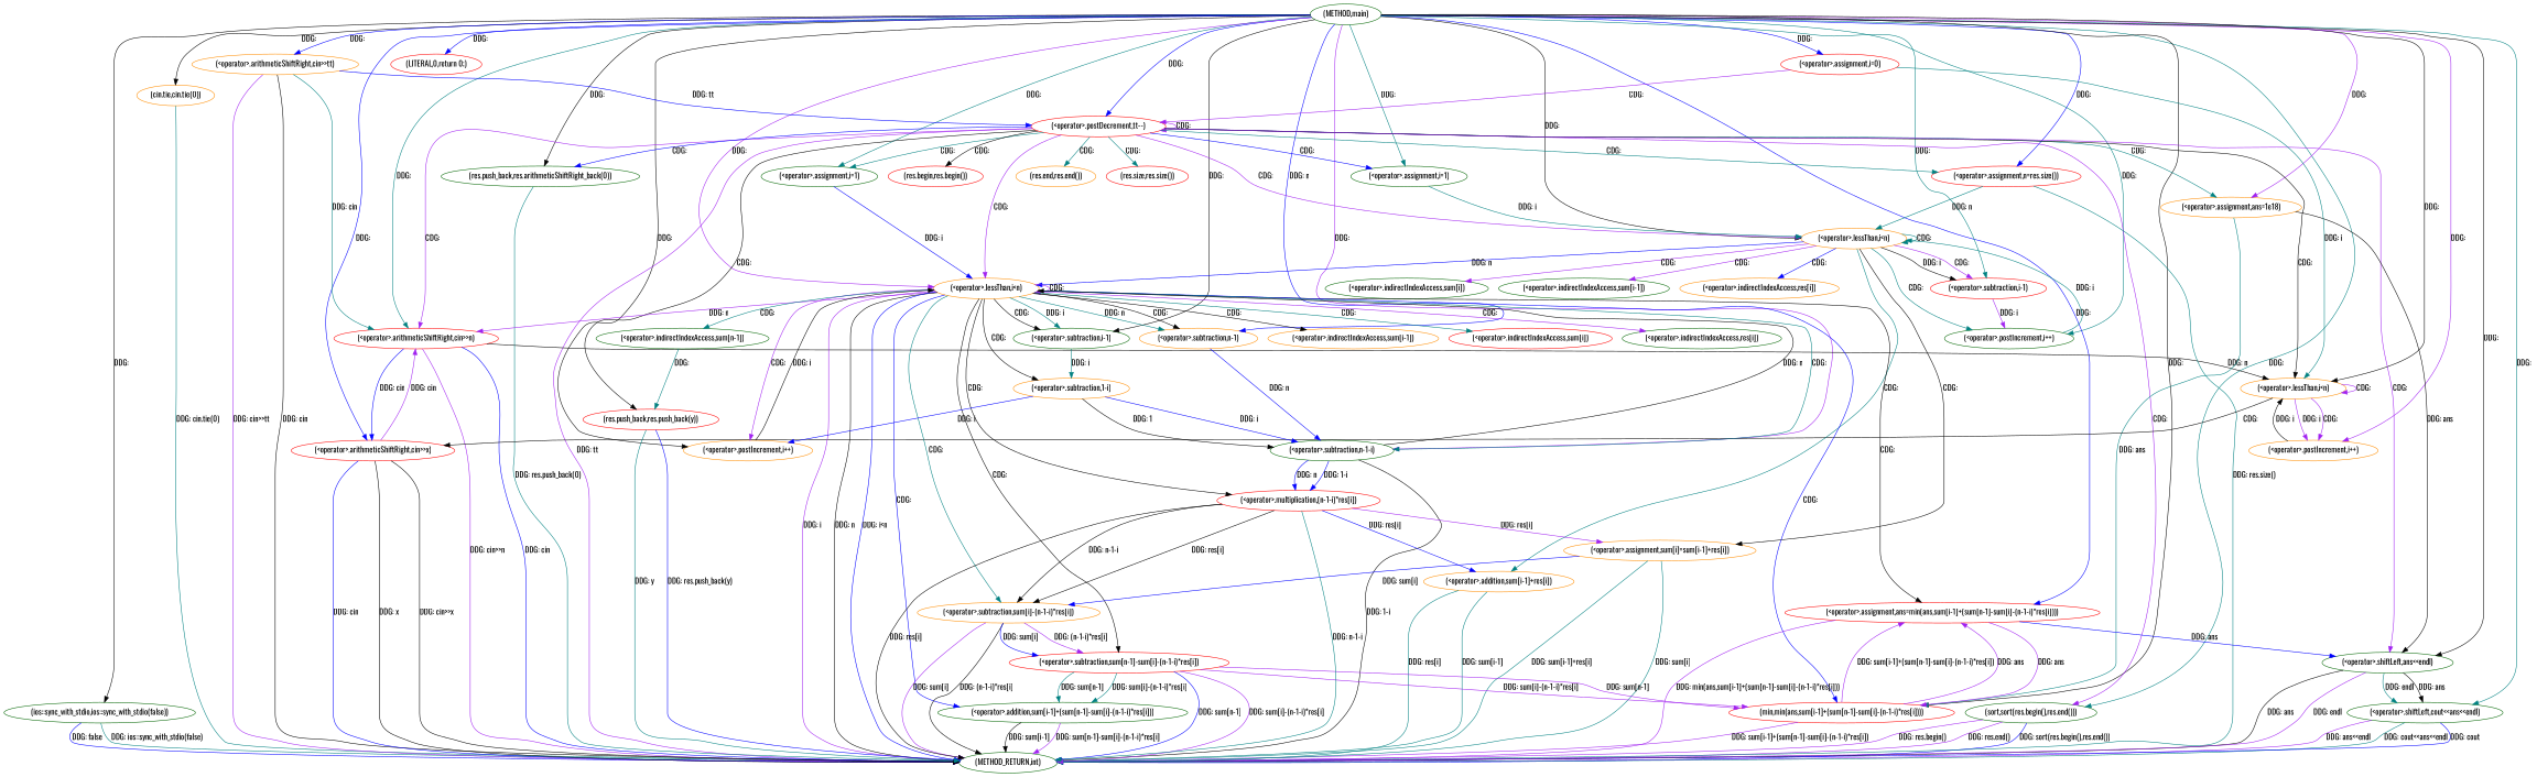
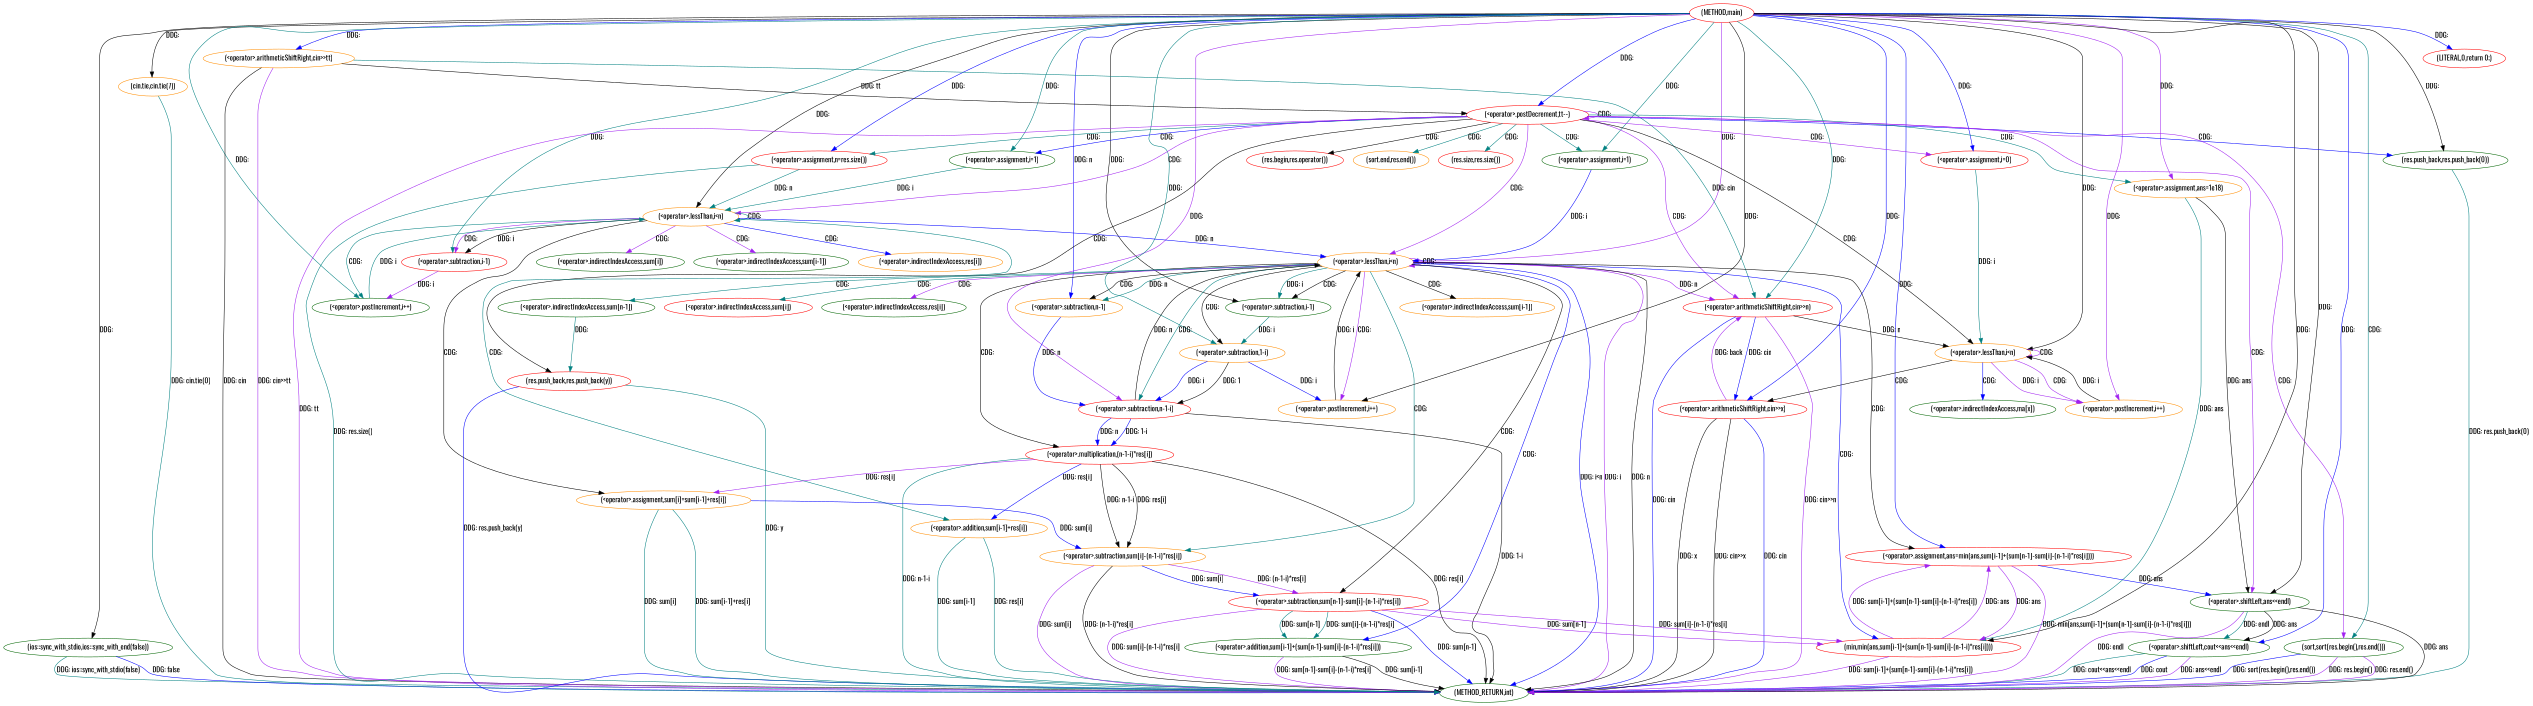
  digraph {
    fontname=Oswald
    node [color=darkgreen fontname=Oswald]
    edge [color=teal fontname=Oswald]
-   n1 [label="(METHOD,main)"]
-   n2 [label="(ios::sync_with_stdio,ios::sync_with_stdio(false))"]
-   n3 [color=darkorange label="(cin.tie,cin.tie(0))"]
+   n1 [color=red label="(METHOD,main)"]
+   n2 [label="(ios::sync_with_stdio,ios::sync_with_end(false))"]
+   n3 [color=darkorange label="(cin.tie,cin.tie(7))"]
    n4 [color=darkorange label="(<operator>.arithmeticShiftRight,cin>>tt)"]
    n5 [color=red label="(<operator>.postDecrement,tt--)"]
    n6 [color=red label="(LITERAL,0,return 0;)"]
    n7 [color=red label="(<operator>.arithmeticShiftRight,cin>>n)"]
-   n8 [label="(res.push_back,res.arithmeticShiftRight_back(0))"]
+   n8 [label="(res.push_back,res.push_back(0))"]
    n9 [label="(sort,sort(res.begin(),res.end()))"]
    n10 [color=red label="(<operator>.assignment,n=res.size())"]
    n11 [color=darkorange label="(<operator>.assignment,ans=1e18)"]
    n12 [label="(<operator>.shiftLeft,cout<<ans<<endl)"]
    n13 [color=red label="(<operator>.assignment,i=0)"]
    n14 [color=darkorange label="(<operator>.lessThan,i<n)"]
    n15 [color=darkorange label="(<operator>.postIncrement,i++)"]
    n16 [label="(<operator>.assignment,i=1)"]
    n17 [color=darkorange label="(<operator>.lessThan,i<n)"]
    n18 [label="(<operator>.postIncrement,i++)"]
    n19 [label="(<operator>.assignment,i=1)"]
    n20 [color=darkorange label="(<operator>.lessThan,i<n)"]
    n21 [color=darkorange label="(<operator>.postIncrement,i++)"]
    n22 [color=red label="(<operator>.arithmeticShiftRight,cin>>x)"]
    n23 [color=red label="(<operator>.assignment,ans=min(ans,sum[i-1]+(sum[n-1]-sum[i]-(n-1-i)*res[i])))"]
    n24 [label="(<operator>.shiftLeft,ans<<endl)"]
    n25 [color=red label="(min,min(ans,sum[i-1]+(sum[n-1]-sum[i]-(n-1-i)*res[i])))"]
    n26 [color=red label="(<operator>.subtraction,i-1)"]
    n27 [label="(<operator>.subtraction,i-1)"]
    n28 [color=darkorange label="(<operator>.subtraction,n-1)"]
-   n29 [label="(<operator>.subtraction,n-1-i)"]
+   n29 [color=red label="(<operator>.subtraction,n-1-i)"]
    n30 [color=darkorange label="(<operator>.subtraction,1-i)"]
    n31 [label="(METHOD_RETURN,int)"]
    n32 [color=red label="(res.push_back,res.push_back(y))"]
-   n33 [color=red label="(res.begin,res.begin())"]
-   n34 [color=darkorange label="(res.end,res.end())"]
+   n33 [color=red label="(res.begin,res.operator())"]
+   n34 [color=darkorange label="(sort.end,res.end())"]
    n35 [color=red label="(res.size,res.size())"]
+   n36 [label="(<operator>.indirectIndexAccess,ma[x])"]
    n37 [color=darkorange label="(<operator>.assignment,sum[i]=sum[i-1]+res[i])"]
    n38 [color=darkorange label="(<operator>.addition,sum[i-1]+res[i])"]
    n39 [label="(<operator>.indirectIndexAccess,sum[i])"]
    n40 [label="(<operator>.indirectIndexAccess,sum[i-1])"]
    n41 [color=darkorange label="(<operator>.indirectIndexAccess,res[i])"]
    n42 [label="(<operator>.addition,sum[i-1]+(sum[n-1]-sum[i]-(n-1-i)*res[i]))"]
    n43 [color=red label="(<operator>.subtraction,sum[n-1]-sum[i]-(n-1-i)*res[i])"]
    n44 [color=darkorange label="(<operator>.subtraction,sum[i]-(n-1-i)*res[i])"]
    n45 [color=red label="(<operator>.multiplication,(n-1-i)*res[i])"]
    n46 [color=darkorange label="(<operator>.indirectIndexAccess,sum[i-1])"]
    n47 [label="(<operator>.indirectIndexAccess,sum[n-1])"]
    n48 [color=red label="(<operator>.indirectIndexAccess,sum[i])"]
    n49 [label="(<operator>.indirectIndexAccess,res[i])"]
    n1 -> n2 [color=black label="DDG: "]
    n1 -> n3 [color=black label="DDG: "]
    n1 -> n4 [color=blue label="DDG: "]
    n1 -> n5 [color=blue label="DDG: "]
    n1 -> n6 [color=blue label="DDG: "]
    n1 -> n7 [label="DDG: "]
    n1 -> n8 [color=black label="DDG: "]
-   n1 -> n9 [label="DDG: "]
+   n1 -> n9 [label="CDG: "]
    n1 -> n10 [color=blue label="DDG: "]
    n1 -> n11 [color=purple label="DDG: "]
-   n1 -> n12 [label="DDG: "]
+   n1 -> n12 [color=blue label="DDG: "]
    n1 -> n13 [color=blue label="DDG: "]
    n1 -> n14 [color=black label="DDG: "]
    n1 -> n15 [color=purple label="DDG: "]
    n1 -> n16 [label="DDG: "]
    n1 -> n17 [color=black label="DDG: "]
    n1 -> n18 [label="DDG: "]
    n1 -> n19 [label="DDG: "]
    n1 -> n20 [color=purple label="DDG: "]
    n1 -> n21 [color=black label="DDG: "]
    n1 -> n22 [color=blue label="DDG: "]
    n1 -> n23 [color=blue label="DDG: "]
    n1 -> n24 [color=black label="DDG: "]
    n1 -> n25 [color=black label="DDG: "]
    n1 -> n26 [label="DDG: "]
    n1 -> n27 [color=black label="DDG: "]
    n1 -> n28 [color=blue label="DDG: n"]
    n1 -> n29 [color=purple label="DDG: "]
+   n1 -> n30 [label="DDG: "]
    n2 -> n31 [label="DDG: ios::sync_with_stdio(false)"]
    n2 -> n31 [color=blue label="DDG: false"]
    n3 -> n31 [label="DDG: cin.tie(0)"]
-   n4 -> n5 [color=blue label="DDG: tt"]
+   n4 -> n5 [color=black label="DDG: tt"]
    n4 -> n7 [label="DDG: cin"]
    n4 -> n31 [color=black label="DDG: cin"]
    n4 -> n31 [color=purple label="DDG: cin>>tt"]
    n5 -> n5 [color=purple label="CDG: "]
    n5 -> n7 [color=purple label="CDG: "]
    n5 -> n8 [color=blue label="CDG: "]
    n5 -> n9 [color=purple label="CDG: "]
    n5 -> n10 [label="CDG: "]
    n5 -> n11 [label="CDG: "]
-   n13 -> n5 [color=purple label="CDG: "]
+   n5 -> n13 [color=purple label="CDG: "]
    n5 -> n14 [color=black label="CDG: "]
    n5 -> n16 [color=blue label="CDG: "]
    n5 -> n17 [color=purple label="CDG: "]
    n5 -> n19 [label="CDG: "]
    n5 -> n20 [color=purple label="CDG: "]
    n5 -> n24 [color=purple label="CDG: "]
    n5 -> n31 [color=purple label="DDG: tt"]
    n5 -> n32 [color=black label="CDG: "]
    n5 -> n33 [color=black label="CDG: "]
    n5 -> n34 [label="CDG: "]
    n5 -> n35 [label="CDG: "]
    n7 -> n14 [color=black label="DDG: n"]
    n7 -> n22 [color=blue label="DDG: cin"]
    n7 -> n31 [color=blue label="DDG: cin"]
    n7 -> n31 [color=purple label="DDG: cin>>n"]
    n8 -> n31 [label="DDG: res.push_back(0)"]
    n9 -> n31 [color=purple label="DDG: res.begin()"]
    n9 -> n31 [color=purple label="DDG: res.end()"]
    n9 -> n31 [color=blue label="DDG: sort(res.begin(),res.end())"]
    n10 -> n17 [label="DDG: n"]
    n10 -> n31 [label="DDG: res.size()"]
    n11 -> n24 [color=black label="DDG: ans"]
    n11 -> n25 [label="DDG: ans"]
    n12 -> n31 [color=purple label="DDG: ans<<endl"]
    n12 -> n31 [label="DDG: cout<<ans<<endl"]
    n12 -> n31 [color=blue label="DDG: cout"]
    n13 -> n14 [label="DDG: i"]
    n14 -> n14 [color=purple label="CDG: "]
    n14 -> n15 [color=purple label="DDG: i"]
    n14 -> n15 [color=purple label="CDG: "]
    n14 -> n22 [color=black label="CDG: "]
+   n14 -> n36 [color=blue label="CDG: "]
    n15 -> n14 [color=black label="DDG: i"]
    n16 -> n17 [label="DDG: i"]
    n17 -> n17 [label="CDG: "]
    n17 -> n18 [label="CDG: "]
    n17 -> n20 [color=blue label="DDG: n"]
    n17 -> n26 [color=black label="DDG: i"]
    n17 -> n26 [color=purple label="CDG: "]
    n17 -> n37 [color=black label="CDG: "]
    n17 -> n38 [label="CDG: "]
    n17 -> n39 [color=purple label="CDG: "]
    n17 -> n40 [color=purple label="CDG: "]
    n17 -> n41 [color=blue label="CDG: "]
    n18 -> n17 [label="DDG: i"]
    n19 -> n20 [color=blue label="DDG: i"]
    n20 -> n7 [color=purple label="DDG: n"]
    n20 -> n20 [color=purple label="CDG: "]
    n20 -> n21 [color=purple label="CDG: "]
    n20 -> n23 [color=black label="CDG: "]
    n20 -> n25 [color=blue label="CDG: "]
    n20 -> n27 [label="DDG: i"]
    n20 -> n27 [color=black label="CDG: "]
    n20 -> n28 [label="DDG: n"]
    n20 -> n28 [color=black label="CDG: "]
    n20 -> n29 [label="CDG: "]
    n20 -> n30 [color=black label="CDG: "]
    n20 -> n31 [color=purple label="DDG: i"]
    n20 -> n31 [color=black label="DDG: n"]
    n20 -> n31 [color=blue label="DDG: i<n"]
    n20 -> n42 [color=blue label="CDG: "]
    n20 -> n43 [color=black label="CDG: "]
    n20 -> n44 [label="CDG: "]
    n20 -> n45 [color=black label="CDG: "]
    n20 -> n46 [color=black label="CDG: "]
    n20 -> n47 [label="CDG: "]
    n20 -> n48 [label="CDG: "]
    n20 -> n49 [color=purple label="CDG: "]
    n21 -> n20 [color=black label="DDG: i"]
-   n22 -> n7 [color=purple label="DDG: cin"]
+   n22 -> n7 [color=purple label="DDG: back"]
    n22 -> n31 [color=blue label="DDG: cin"]
    n22 -> n31 [color=black label="DDG: x"]
    n22 -> n31 [color=black label="DDG: cin>>x"]
    n23 -> n24 [color=blue label="DDG: ans"]
    n23 -> n25 [color=purple label="DDG: ans"]
    n23 -> n31 [color=purple label="DDG: min(ans,sum[i-1]+(sum[n-1]-sum[i]-(n-1-i)*res[i]))"]
    n24 -> n12 [label="DDG: endl"]
    n24 -> n12 [color=black label="DDG: ans"]
    n24 -> n31 [color=black label="DDG: ans"]
    n24 -> n31 [color=purple label="DDG: endl"]
    n25 -> n23 [color=purple label="DDG: sum[i-1]+(sum[n-1]-sum[i]-(n-1-i)*res[i])"]
    n25 -> n23 [color=purple label="DDG: ans"]
    n25 -> n31 [color=purple label="DDG: sum[i-1]+(sum[n-1]-sum[i]-(n-1-i)*res[i])"]
    n26 -> n18 [color=purple label="DDG: i"]
    n27 -> n30 [label="DDG: i"]
    n28 -> n29 [color=blue label="DDG: n"]
    n29 -> n20 [color=black label="DDG: n"]
    n29 -> n31 [color=black label="DDG: 1-i"]
    n29 -> n45 [color=blue label="DDG: 1-i"]
    n29 -> n45 [color=blue label="DDG: n"]
    n30 -> n21 [color=blue label="DDG: i"]
    n30 -> n29 [color=black label="DDG: 1"]
    n30 -> n29 [color=blue label="DDG: i"]
    n32 -> n31 [color=blue label="DDG: res.push_back(y)"]
    n32 -> n31 [label="DDG: y"]
    n37 -> n31 [label="DDG: sum[i]"]
    n37 -> n31 [label="DDG: sum[i-1]+res[i]"]
    n37 -> n44 [color=blue label="DDG: sum[i]"]
    n38 -> n31 [label="DDG: sum[i-1]"]
    n38 -> n31 [label="DDG: res[i]"]
    n42 -> n31 [color=black label="DDG: sum[i-1]"]
    n42 -> n31 [color=purple label="DDG: sum[n-1]-sum[i]-(n-1-i)*res[i]"]
    n43 -> n25 [color=purple label="DDG: sum[i]-(n-1-i)*res[i]"]
    n43 -> n25 [color=purple label="DDG: sum[n-1]"]
    n43 -> n31 [color=blue label="DDG: sum[n-1]"]
    n43 -> n31 [color=purple label="DDG: sum[i]-(n-1-i)*res[i]"]
    n43 -> n42 [label="DDG: sum[i]-(n-1-i)*res[i]"]
    n43 -> n42 [label="DDG: sum[n-1]"]
    n44 -> n31 [color=purple label="DDG: sum[i]"]
    n44 -> n31 [color=black label="DDG: (n-1-i)*res[i]"]
    n44 -> n43 [color=purple label="DDG: (n-1-i)*res[i]"]
    n44 -> n43 [color=blue label="DDG: sum[i]"]
    n45 -> n31 [label="DDG: n-1-i"]
    n45 -> n31 [color=black label="DDG: res[i]"]
    n45 -> n37 [color=purple label="DDG: res[i]"]
    n45 -> n38 [color=blue label="DDG: res[i]"]
    n45 -> n44 [color=black label="DDG: n-1-i"]
    n45 -> n44 [color=black label="DDG: res[i]"]
    n47 -> n32 [label="DDG: "]
  }
